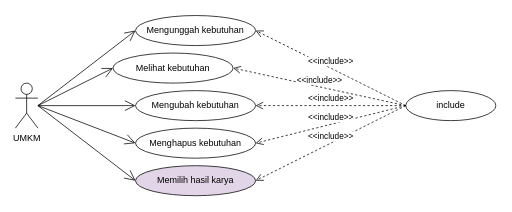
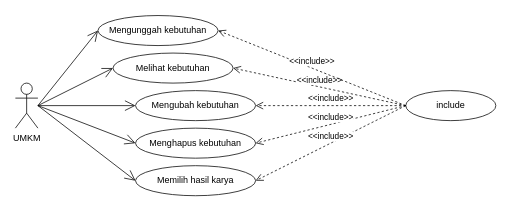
  <mxCell id="0" />
  <mxCell id="1" parent="0" />
  <mxCell id="2" value="UMKM" style="shape=umlActor;verticalLabelPosition=bottom;verticalAlign=top;html=1;outlineConnect=0;" vertex="1" parent="1"><mxGeometry x="20" y="110" width="30" height="60" as="geometry" /></mxCell>
- <mxCell id="3" value="&lt;font style=&quot;font-size: 12px;&quot; face=&quot;Helvetica&quot;&gt;&lt;span id=&quot;docs-internal-guid-a7e393d6-7fff-50bb-64bc-a7c13db04e78&quot; style=&quot;color: rgb(0, 0, 0); background-color: transparent; font-weight: 400; font-style: normal; font-variant: normal; text-decoration: none; vertical-align: baseline; white-space: pre-wrap;&quot;&gt;Mengunggah kebutuhan&lt;/span&gt;&lt;/font&gt;" style="ellipse;whiteSpace=wrap;html=1;" vertex="1" parent="1"><mxGeometry x="180" y="20" width="160" height="40" as="geometry" /></mxCell>
+ <mxCell id="3" value="&lt;font style=&quot;font-size: 12px;&quot; face=&quot;Helvetica&quot;&gt;&lt;span id=&quot;docs-internal-guid-a7e393d6-7fff-50bb-64bc-a7c13db04e78&quot; style=&quot;color: rgb(0, 0, 0); background-color: transparent; font-weight: 400; font-style: normal; font-variant: normal; text-decoration: none; vertical-align: baseline; white-space: pre-wrap;&quot;&gt;Mengunggah kebutuhan&lt;/span&gt;&lt;/font&gt;" style="ellipse;whiteSpace=wrap;html=1;" vertex="1" parent="1"><mxGeometry x="130" y="20" width="160" height="40" as="geometry" /></mxCell>
  <mxCell id="4" value="&lt;font style=&quot;font-size: 12px;&quot; face=&quot;Helvetica&quot;&gt;&lt;span id=&quot;docs-internal-guid-a7e393d6-7fff-50bb-64bc-a7c13db04e78&quot; style=&quot;color: rgb(0, 0, 0); background-color: transparent; font-weight: 400; font-style: normal; font-variant: normal; text-decoration: none; vertical-align: baseline; white-space: pre-wrap;&quot;&gt;Melihat kebutuhan&lt;/span&gt;&lt;/font&gt;" style="ellipse;whiteSpace=wrap;html=1;" vertex="1" parent="1"><mxGeometry x="150" y="70" width="160" height="40" as="geometry" /></mxCell>
  <mxCell id="5" value="&lt;font style=&quot;font-size: 12px;&quot; face=&quot;Helvetica&quot;&gt;&lt;span id=&quot;docs-internal-guid-a7e393d6-7fff-50bb-64bc-a7c13db04e78&quot; style=&quot;color: rgb(0, 0, 0); background-color: transparent; font-weight: 400; font-style: normal; font-variant: normal; text-decoration: none; vertical-align: baseline; white-space: pre-wrap;&quot;&gt;Mengubah kebutuhan&lt;/span&gt;&lt;/font&gt;" style="ellipse;whiteSpace=wrap;html=1;" vertex="1" parent="1"><mxGeometry x="180" y="120" width="160" height="40" as="geometry" /></mxCell>
  <mxCell id="6" value="&lt;font style=&quot;font-size: 12px;&quot; face=&quot;Helvetica&quot;&gt;&lt;span id=&quot;docs-internal-guid-a7e393d6-7fff-50bb-64bc-a7c13db04e78&quot; style=&quot;color: rgb(0, 0, 0); background-color: transparent; font-weight: 400; font-style: normal; font-variant: normal; text-decoration: none; vertical-align: baseline; white-space: pre-wrap;&quot;&gt;Menghapus kebutuhan&lt;/span&gt;&lt;/font&gt;" style="ellipse;whiteSpace=wrap;html=1;" vertex="1" parent="1"><mxGeometry x="180" y="170" width="160" height="40" as="geometry" /></mxCell>
- <mxCell id="7" value="Memilih hasil karya" style="ellipse;whiteSpace=wrap;html=1;fillColor=#e1d5e7;" vertex="1" parent="1"><mxGeometry x="180" y="220" width="160" height="40" as="geometry" /></mxCell>
+ <mxCell id="7" value="Memilih hasil karya" style="ellipse;whiteSpace=wrap;html=1;" vertex="1" parent="1"><mxGeometry x="180" y="220" width="160" height="40" as="geometry" /></mxCell>
  <mxCell id="8" value="include" style="ellipse;whiteSpace=wrap;html=1;" vertex="1" parent="1"><mxGeometry x="540" y="120" width="120" height="40" as="geometry" /></mxCell>
  <mxCell id="9" value="&amp;lt;&amp;lt;include&amp;gt;&amp;gt;" style="html=1;verticalAlign=bottom;endArrow=open;dashed=1;endSize=8;curved=0;rounded=0;" edge="1" parent="1" source="8" target="5"><mxGeometry relative="1" as="geometry"><mxPoint x="430" y="170" as="sourcePoint" /><mxPoint x="350" y="170" as="targetPoint" /></mxGeometry></mxCell>
  <mxCell id="10" value="" style="endArrow=open;endFill=1;endSize=12;html=1;rounded=0;" edge="1" parent="1" source="2" target="5"><mxGeometry width="160" relative="1" as="geometry"><mxPoint x="270" y="170" as="sourcePoint" /><mxPoint x="430" y="170" as="targetPoint" /></mxGeometry></mxCell>
  <mxCell id="11" value="&amp;lt;&amp;lt;include&amp;gt;&amp;gt;" style="html=1;verticalAlign=bottom;endArrow=open;dashed=1;endSize=8;curved=0;rounded=0;entryX=1;entryY=0.5;entryDx=0;entryDy=0;exitX=0;exitY=0.5;exitDx=0;exitDy=0;" edge="1" parent="1" source="8" target="4"><mxGeometry relative="1" as="geometry"><mxPoint x="510" y="150" as="sourcePoint" /><mxPoint x="390" y="150" as="targetPoint" /></mxGeometry></mxCell>
  <mxCell id="12" value="&amp;lt;&amp;lt;include&amp;gt;&amp;gt;" style="html=1;verticalAlign=bottom;endArrow=open;dashed=1;endSize=8;curved=0;rounded=0;entryX=1;entryY=0.5;entryDx=0;entryDy=0;exitX=0;exitY=0.5;exitDx=0;exitDy=0;" edge="1" parent="1" source="8" target="3"><mxGeometry relative="1" as="geometry"><mxPoint x="528" y="136" as="sourcePoint" /><mxPoint x="390" y="90" as="targetPoint" /></mxGeometry></mxCell>
  <mxCell id="13" value="&amp;lt;&amp;lt;include&amp;gt;&amp;gt;" style="html=1;verticalAlign=bottom;endArrow=open;dashed=1;endSize=8;curved=0;rounded=0;entryX=1;entryY=0.5;entryDx=0;entryDy=0;exitX=0;exitY=0.5;exitDx=0;exitDy=0;" edge="1" parent="1" source="8" target="6"><mxGeometry relative="1" as="geometry"><mxPoint x="510" y="150" as="sourcePoint" /><mxPoint x="350" y="150" as="targetPoint" /></mxGeometry></mxCell>
  <mxCell id="14" value="&amp;lt;&amp;lt;include&amp;gt;&amp;gt;" style="html=1;verticalAlign=bottom;endArrow=open;dashed=1;endSize=8;curved=0;rounded=0;entryX=1;entryY=0.5;entryDx=0;entryDy=0;exitX=0;exitY=0.5;exitDx=0;exitDy=0;" edge="1" parent="1" source="8" target="7"><mxGeometry relative="1" as="geometry"><mxPoint x="510" y="150" as="sourcePoint" /><mxPoint x="350" y="210" as="targetPoint" /></mxGeometry></mxCell>
  <mxCell id="15" value="" style="endArrow=open;endFill=1;endSize=12;html=1;rounded=0;entryX=0;entryY=0.5;entryDx=0;entryDy=0;" edge="1" parent="1" target="6"><mxGeometry width="160" relative="1" as="geometry"><mxPoint x="50" y="140" as="sourcePoint" /><mxPoint x="190" y="150" as="targetPoint" /></mxGeometry></mxCell>
  <mxCell id="16" value="" style="endArrow=open;endFill=1;endSize=12;html=1;rounded=0;entryX=0;entryY=0.5;entryDx=0;entryDy=0;" edge="1" parent="1" target="7"><mxGeometry width="160" relative="1" as="geometry"><mxPoint x="50" y="140" as="sourcePoint" /><mxPoint x="190" y="200" as="targetPoint" /></mxGeometry></mxCell>
  <mxCell id="17" value="" style="endArrow=open;endFill=1;endSize=12;html=1;rounded=0;entryX=0;entryY=0.5;entryDx=0;entryDy=0;" edge="1" parent="1" target="4"><mxGeometry width="160" relative="1" as="geometry"><mxPoint x="50" y="140" as="sourcePoint" /><mxPoint x="190" y="150" as="targetPoint" /></mxGeometry></mxCell>
  <mxCell id="18" value="" style="endArrow=open;endFill=1;endSize=12;html=1;rounded=0;entryX=0;entryY=0.5;entryDx=0;entryDy=0;" edge="1" parent="1" target="3"><mxGeometry width="160" relative="1" as="geometry"><mxPoint x="50" y="140" as="sourcePoint" /><mxPoint x="190" y="100" as="targetPoint" /></mxGeometry></mxCell>
